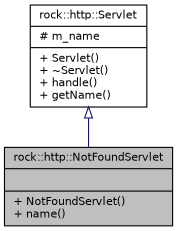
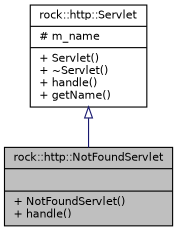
  digraph {
    node [color=black fontname=Helvetica fontsize=10 shape=record style=filled]
-   n1 [fillcolor=grey75 fontcolor=black height=0.2 label="{rock::http::NotFoundServlet\n||+ NotFoundServlet()\l+ name()\l}" width=0.4]
+   n1 [fillcolor=grey75 fontcolor=black height=0.2 label="{rock::http::NotFoundServlet\n||+ NotFoundServlet()\l+ handle()\l}" width=0.4]
    n2 [fillcolor=white height=0.2 label="{rock::http::Servlet\n|# m_name\l|+ Servlet()\l+ ~Servlet()\l+ handle()\l+ getName()\l}" width=0.4]
    n2 -> n1 [arrowtail=onormal color=midnightblue dir=back fontname=Helvetica fontsize=10 labelfontname=Helvetica labelfontsize=10 style=solid]
  }
